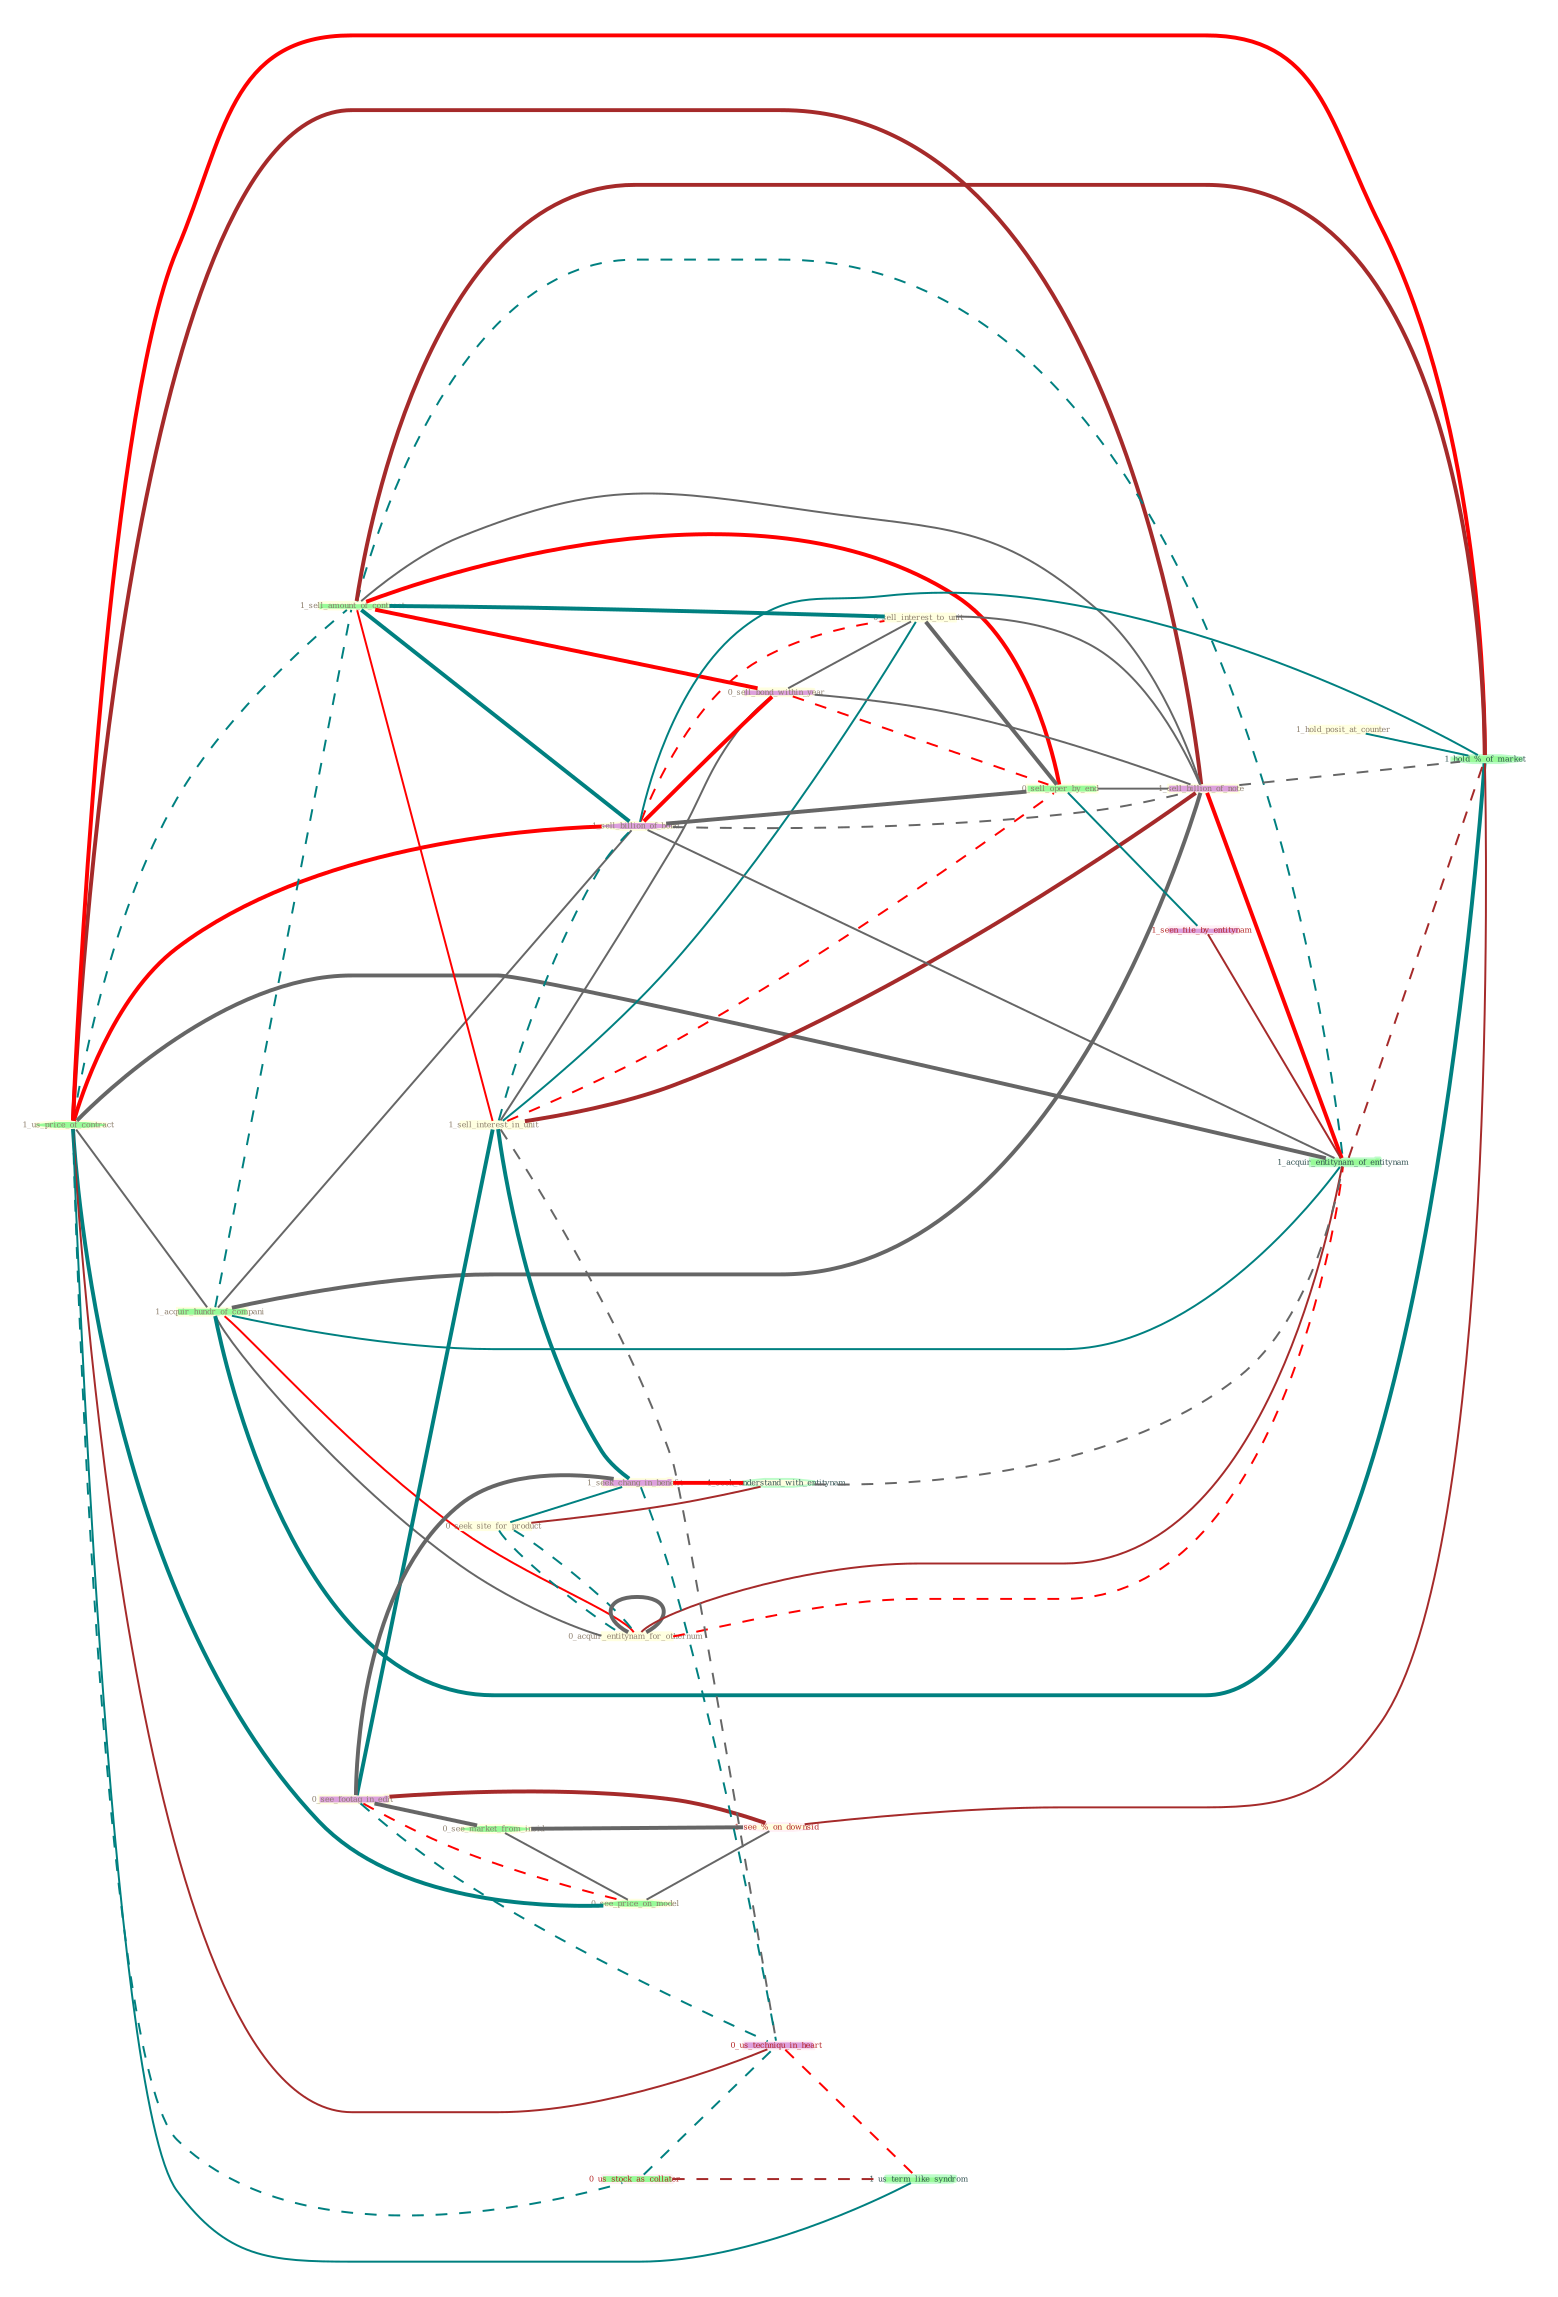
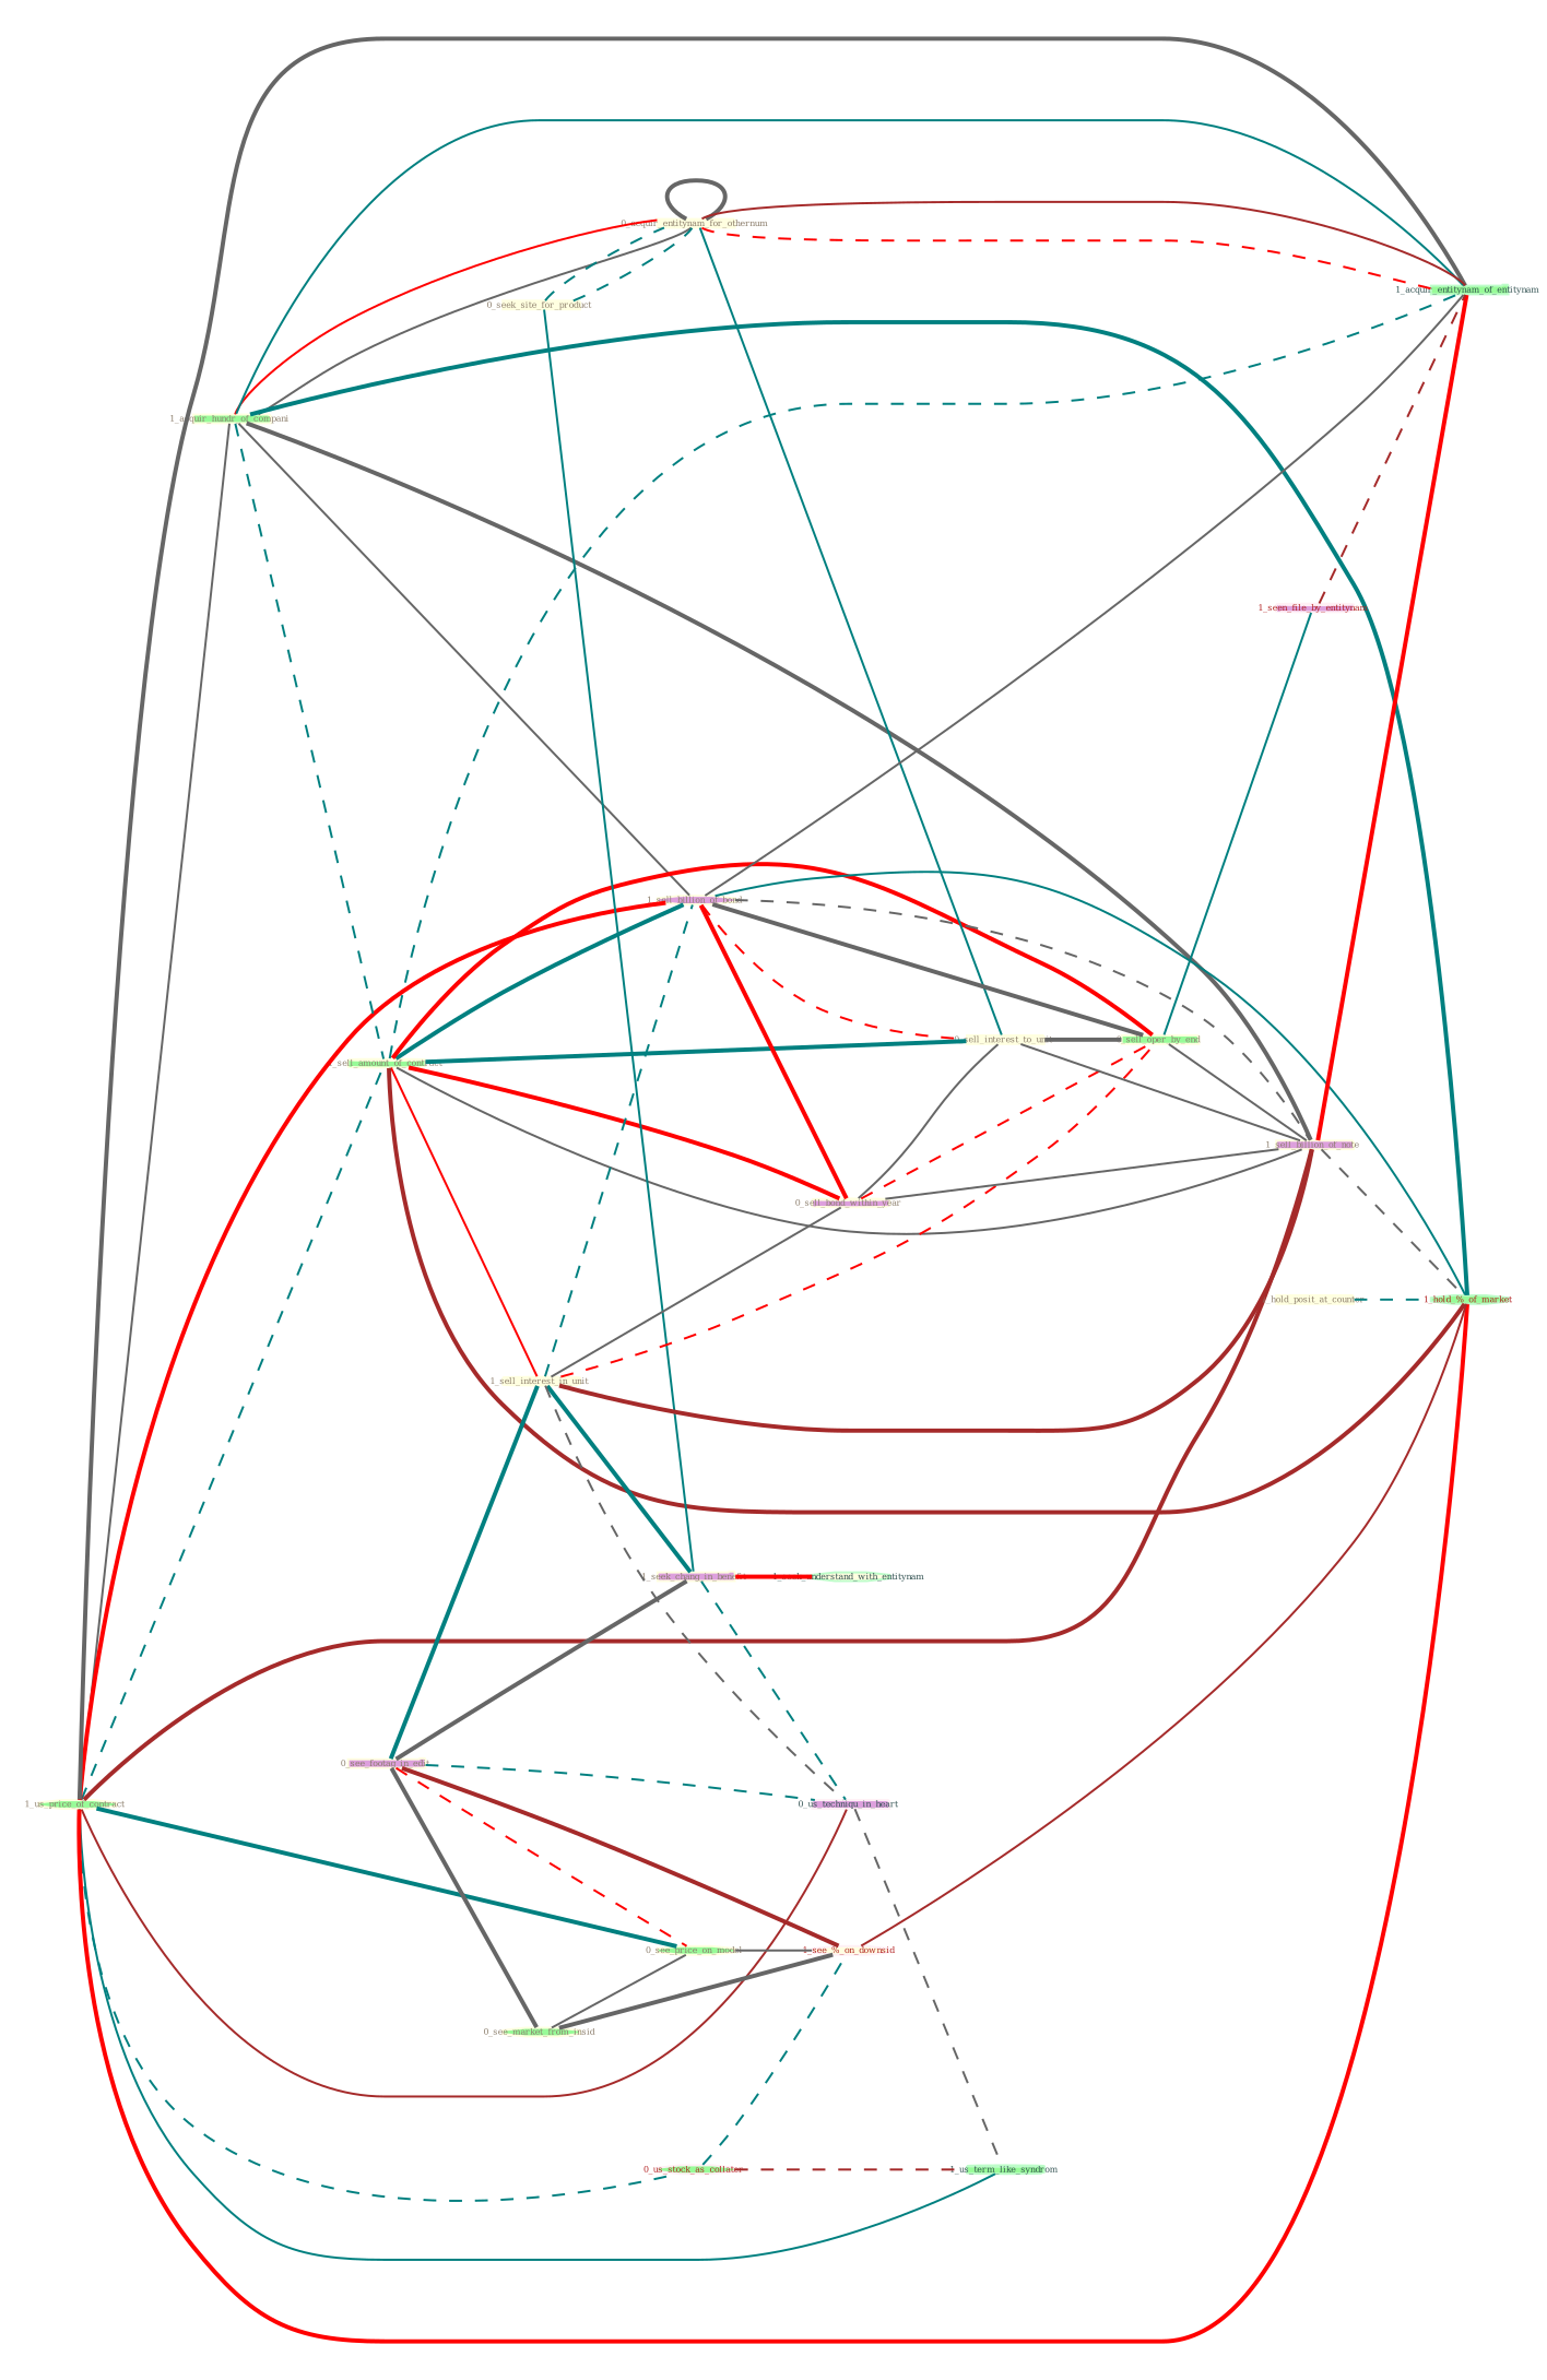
  graph {
    rankdir=LR
    node [color="#ffffe0" fillcolor=palegreen fixedsize=true fontcolor="#8b7d6b" fontsize=4 shape=note style=filled]
    edge [color=gray40 style=solid w=1]
    "1_us_price_of_contract " [height=.06 shape=octagon width=.5]
    "1_acquir_hundr_of_compani " [height=.06 width=.5]
    "1_sell_amount_of_contract " [height=.06 shape=cylinder width=.5]
    "0_see_footag_in_edit " [fillcolor=plum height=.06 shape=folder width=.5]
    "0_see_market_from_insid " [height=.06 shape=octagon width=.5]
    "0_seek_site_for_product " [fillcolor=lightyellow height=.06 width=.5]
    "0_acquir_entitynam_for_othernum " [fillcolor=lightyellow height=.06 width=.5]
    "1_hold_posit_at_counter " [fillcolor=lightyellow height=.06 width=.5]
    "0_see_price_on_model " [height=.06 shape=octagon width=.5]
    "1_sell_interest_in_unit " [fillcolor=lightyellow height=.06 shape=cylinder width=.5]
    "1_sell_billion_of_bond " [fillcolor=plum height=.06 shape=octagon width=.5]
    "0_sell_bond_within_year " [fillcolor=plum height=.06 shape=cylinder width=.5]
    "0_sell_interest_to_unit " [fillcolor=lightyellow height=.06 width=.5]
    "1_seek_chang_in_benefit " [fillcolor=plum height=.06 shape=folder width=.5]
    "0_sell_oper_by_end " [height=.06 width=.5]
    "1_sell_billion_of_note " [fillcolor=plum height=.06 width=.5]
    "1_seen_file_by_entitynam " [color="#fff0f5" fillcolor=plum fontcolor="#b22222" height=.06 shape=cylinder width=.5]
-   "0_us_stock_as_collater " [color="#fff0f5" fontcolor="#b22222" height=.06 width=.5]
-   "0_us_techniqu_in_heart " [color="#fff0f5" fillcolor=plum fontcolor="#b22222" height=.06 width=.5]
+   "0_us_stock_as_collater " [color="#fff0f5" fontcolor="#b22222" height=.06 shape=octagon width=.5]
+   "0_us_techniqu_in_heart " [color="#fff0f5" fillcolor=plum fontcolor="#2f4f4f" height=.06 width=.5]
    "1_see_%_on_downsid " [color="#fff0f5" fillcolor=lightyellow fontcolor="#b22222" height=.06 shape=octagon width=.5]
    "1_acquir_entitynam_of_entitynam " [color="#BDFCC9" fontcolor="#2f4f4f" height=.06 shape=folder width=.5]
    "1_us_term_like_syndrom " [color="#BDFCC9" fontcolor="#2f4f4f" height=.06 shape=cylinder width=.5]
-   "1_hold_%_of_market " [color="#BDFCC9" fontcolor="#2f4f4f" height=.06 shape=octagon width=.5]
+   "1_hold_%_of_market " [color="#BDFCC9" fontcolor="#b22222" height=.06 shape=octagon width=.5]
    "1_seek_understand_with_entitynam " [color="#BDFCC9" fillcolor=lightyellow fontcolor="#2f4f4f" height=.06 shape=octagon width=.5]
    subgraph sub_1 {
      "1_us_price_of_contract "
      "1_acquir_hundr_of_compani "
      "1_sell_amount_of_contract "
      "0_see_footag_in_edit "
      "0_see_market_from_insid "
      "0_seek_site_for_product "
      "0_acquir_entitynam_for_othernum "
      "1_hold_posit_at_counter "
      "0_see_price_on_model "
      "1_sell_interest_in_unit "
      "1_sell_billion_of_bond "
      "0_sell_bond_within_year "
      "0_sell_interest_to_unit "
      "1_seek_chang_in_benefit "
      "0_sell_oper_by_end "
      "1_sell_billion_of_note "
    }
    subgraph sub_2 {
      "1_seen_file_by_entitynam "
      "0_us_stock_as_collater "
      "0_us_techniqu_in_heart "
      "1_see_%_on_downsid "
    }
    "1_us_price_of_contract " -- "1_acquir_hundr_of_compani "
    "1_us_price_of_contract " -- "1_sell_amount_of_contract " [color=teal style=dashed w=2]
    "1_us_price_of_contract " -- "0_see_price_on_model " [color=teal style=bold]
    "1_us_price_of_contract " -- "1_sell_billion_of_bond " [color=red style=bold]
    "1_us_price_of_contract " -- "1_sell_billion_of_note " [color=brown style=bold]
    "1_us_price_of_contract " -- "0_us_stock_as_collater " [color=teal style=dashed]
    "1_us_price_of_contract " -- "0_us_techniqu_in_heart " [color=brown]
    "1_us_price_of_contract " -- "1_acquir_entitynam_of_entitynam " [style=bold]
    "1_us_price_of_contract " -- "1_us_term_like_syndrom " [color=teal]
    "1_us_price_of_contract " -- "1_hold_%_of_market " [color=red style=bold]
    "1_acquir_hundr_of_compani " -- "1_sell_amount_of_contract " [color=teal style=dashed]
    "1_acquir_hundr_of_compani " -- "0_acquir_entitynam_for_othernum "
    "1_acquir_hundr_of_compani " -- "0_acquir_entitynam_for_othernum " [color=red]
    "1_acquir_hundr_of_compani " -- "1_sell_billion_of_bond "
    "1_acquir_hundr_of_compani " -- "1_sell_billion_of_note " [style=bold]
    "1_acquir_hundr_of_compani " -- "1_acquir_entitynam_of_entitynam " [color=teal w=2]
    "1_acquir_hundr_of_compani " -- "1_hold_%_of_market " [color=teal style=bold]
    "1_sell_amount_of_contract " -- "1_sell_interest_in_unit " [color=red]
    "1_sell_amount_of_contract " -- "1_sell_billion_of_bond " [color=teal style=bold w=2]
    "1_sell_amount_of_contract " -- "0_sell_bond_within_year " [color=red style=bold]
    "1_sell_amount_of_contract " -- "0_sell_interest_to_unit " [color=teal style=bold]
    "1_sell_amount_of_contract " -- "0_sell_oper_by_end " [color=red style=bold]
    "1_sell_amount_of_contract " -- "1_sell_billion_of_note " [w=2]
    "1_sell_amount_of_contract " -- "1_acquir_entitynam_of_entitynam " [color=teal style=dashed]
    "1_sell_amount_of_contract " -- "1_hold_%_of_market " [color=brown style=bold]
    "0_see_footag_in_edit " -- "0_see_market_from_insid " [style=bold]
    "0_see_footag_in_edit " -- "0_see_price_on_model " [color=red style=dashed]
    "0_see_footag_in_edit " -- "1_sell_interest_in_unit " [color=teal style=bold]
    "0_see_footag_in_edit " -- "1_seek_chang_in_benefit " [style=bold]
    "0_see_footag_in_edit " -- "0_us_techniqu_in_heart " [color=teal style=dashed]
    "0_see_footag_in_edit " -- "1_see_%_on_downsid " [color=brown style=bold]
    "0_see_market_from_insid " -- "0_see_price_on_model "
    "0_see_market_from_insid " -- "1_see_%_on_downsid " [style=bold]
    "0_seek_site_for_product " -- "0_acquir_entitynam_for_othernum " [color=teal style=dashed]
    "0_seek_site_for_product " -- "0_acquir_entitynam_for_othernum " [color=teal style=dashed]
    "0_seek_site_for_product " -- "1_seek_chang_in_benefit " [color=teal]
-   "0_seek_site_for_product " -- "1_seek_understand_with_entitynam " [color=brown]
    "0_acquir_entitynam_for_othernum " -- "0_acquir_entitynam_for_othernum " [style=bold w=4]
    "0_acquir_entitynam_for_othernum " -- "1_acquir_entitynam_of_entitynam " [color=red style=dashed w=2]
    "0_acquir_entitynam_for_othernum " -- "1_acquir_entitynam_of_entitynam " [color=brown w=2]
-   "1_hold_posit_at_counter " -- "1_hold_%_of_market " [color=teal]
+   "1_hold_posit_at_counter " -- "1_hold_%_of_market " [color=teal style=dashed]
    "0_see_price_on_model " -- "1_see_%_on_downsid " [w=2]
    "1_sell_interest_in_unit " -- "1_sell_billion_of_bond " [color=teal style=dashed]
    "1_sell_interest_in_unit " -- "0_sell_bond_within_year "
-   "1_sell_interest_in_unit " -- "0_sell_interest_to_unit " [color=teal w=3]
+   "0_acquir_entitynam_for_othernum " -- "0_sell_interest_to_unit " [color=teal w=3]
    "1_sell_interest_in_unit " -- "1_seek_chang_in_benefit " [color=teal style=bold]
    "1_sell_interest_in_unit " -- "0_sell_oper_by_end " [color=red style=dashed]
    "1_sell_interest_in_unit " -- "1_sell_billion_of_note " [color=brown style=bold]
    "1_sell_interest_in_unit " -- "0_us_techniqu_in_heart " [style=dashed]
    "1_sell_billion_of_bond " -- "0_sell_bond_within_year " [color=red style=bold]
    "1_sell_billion_of_bond " -- "0_sell_interest_to_unit " [color=red style=dashed]
    "1_sell_billion_of_bond " -- "0_sell_oper_by_end " [style=bold]
    "1_sell_billion_of_bond " -- "1_sell_billion_of_note " [style=dashed w=3]
    "1_sell_billion_of_bond " -- "1_acquir_entitynam_of_entitynam "
    "1_sell_billion_of_bond " -- "1_hold_%_of_market " [color=teal]
    "0_sell_bond_within_year " -- "0_sell_interest_to_unit "
    "0_sell_bond_within_year " -- "0_sell_oper_by_end " [color=red style=dashed]
    "0_sell_bond_within_year " -- "1_sell_billion_of_note "
    "0_sell_interest_to_unit " -- "0_sell_oper_by_end " [style=bold]
    "0_sell_interest_to_unit " -- "1_sell_billion_of_note "
    "1_seek_chang_in_benefit " -- "0_us_techniqu_in_heart " [color=teal style=dashed]
    "1_seek_chang_in_benefit " -- "1_seek_understand_with_entitynam " [color=red style=bold]
    "0_sell_oper_by_end " -- "1_sell_billion_of_note "
    "0_sell_oper_by_end " -- "1_seen_file_by_entitynam " [color=teal]
    "1_sell_billion_of_note " -- "1_acquir_entitynam_of_entitynam " [color=red style=bold]
    "1_sell_billion_of_note " -- "1_hold_%_of_market " [style=dashed]
-   "1_seen_file_by_entitynam " -- "1_acquir_entitynam_of_entitynam " [color=brown]
-   "0_us_stock_as_collater " -- "0_us_techniqu_in_heart " [color=teal style=dashed]
+   "1_seen_file_by_entitynam " -- "1_acquir_entitynam_of_entitynam " [color=brown style=dashed]
+   "0_us_stock_as_collater " -- "1_see_%_on_downsid " [color=teal style=dashed]
    "0_us_stock_as_collater " -- "1_us_term_like_syndrom " [color=brown style=dashed]
-   "0_us_techniqu_in_heart " -- "1_us_term_like_syndrom " [color=red style=dashed]
+   "0_us_techniqu_in_heart " -- "1_us_term_like_syndrom " [style=dashed]
    "1_see_%_on_downsid " -- "1_hold_%_of_market " [color=brown]
-   "1_acquir_entitynam_of_entitynam " -- "1_hold_%_of_market " [color=brown style=dashed]
-   "1_seek_understand_with_entitynam " -- "1_acquir_entitynam_of_entitynam " [style=dashed]
  }
